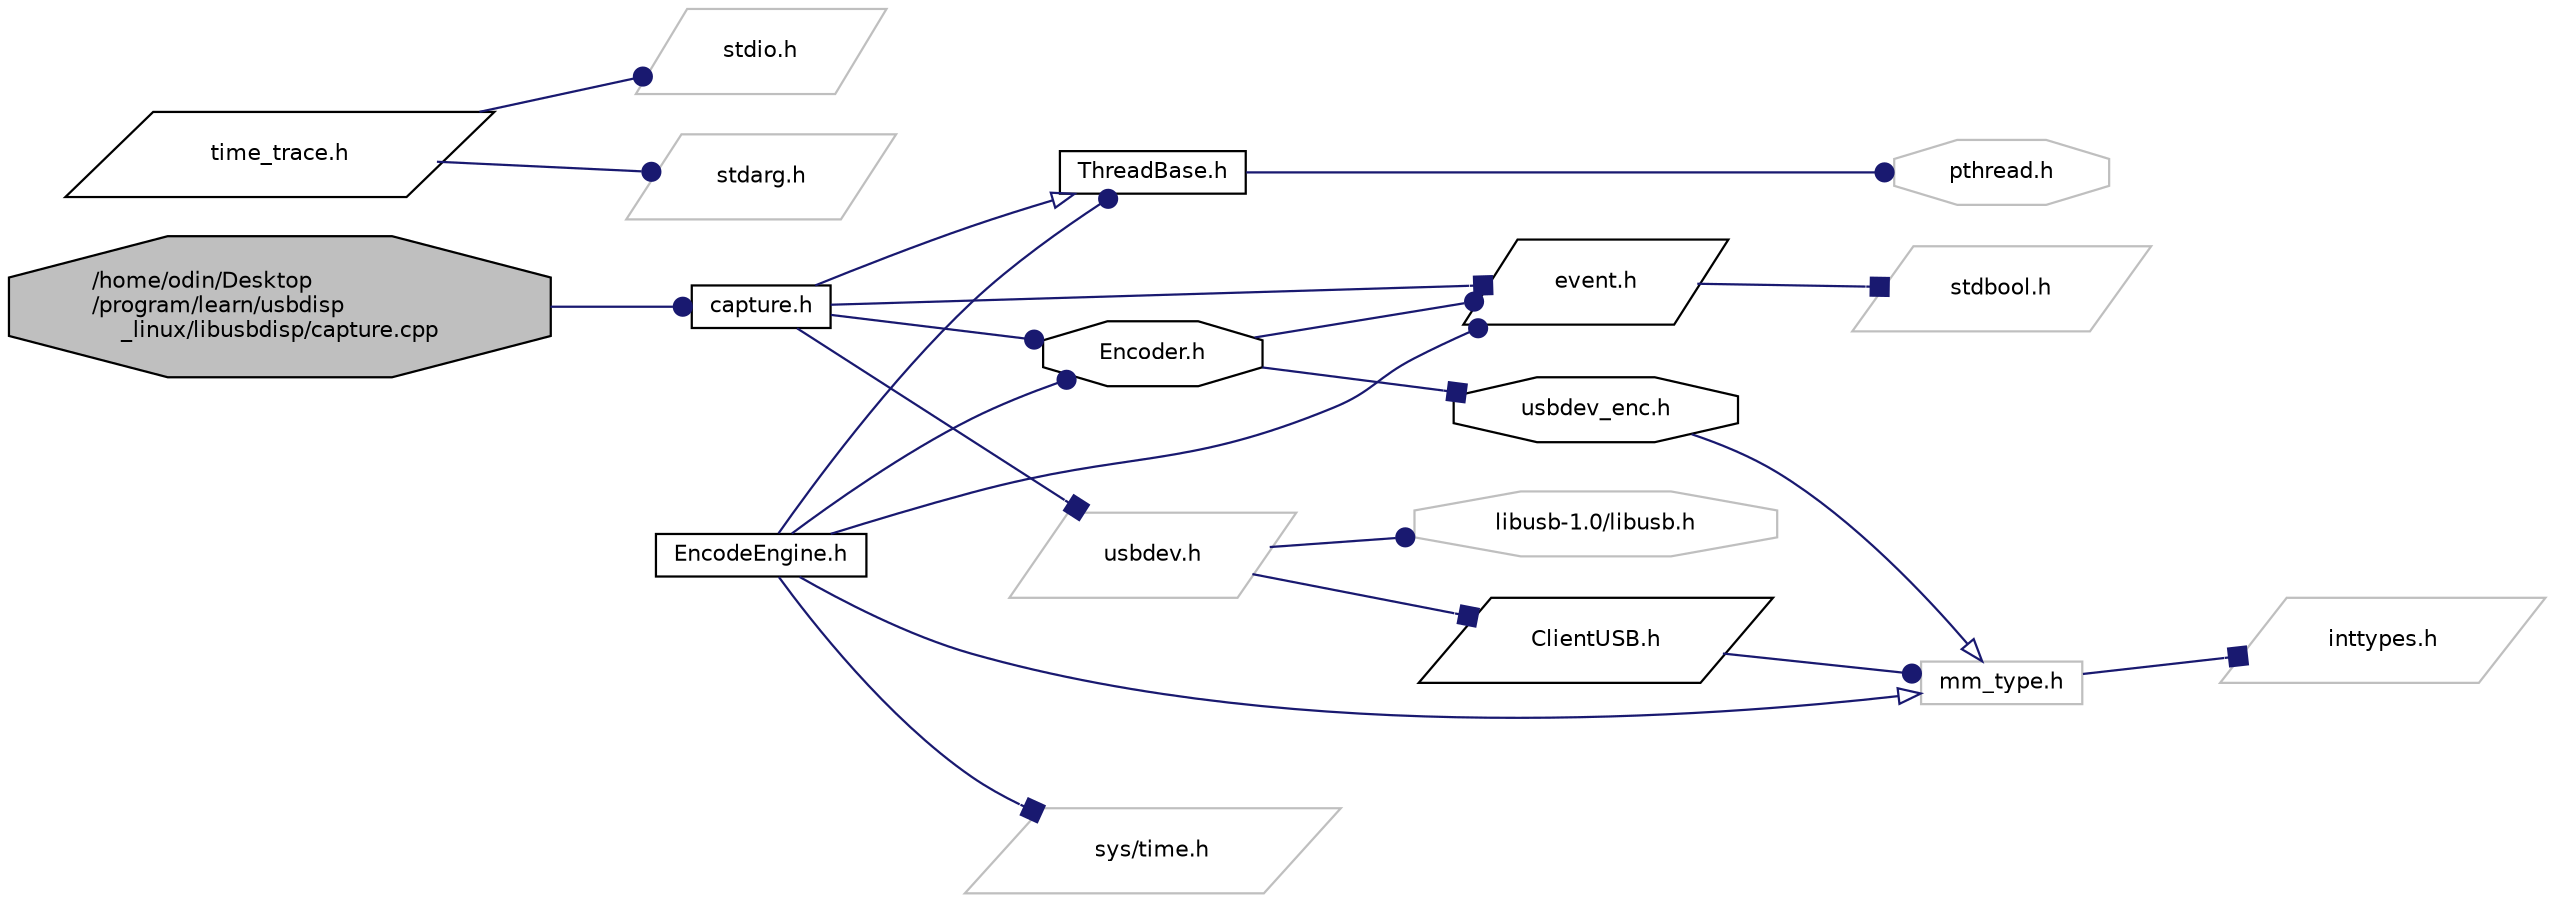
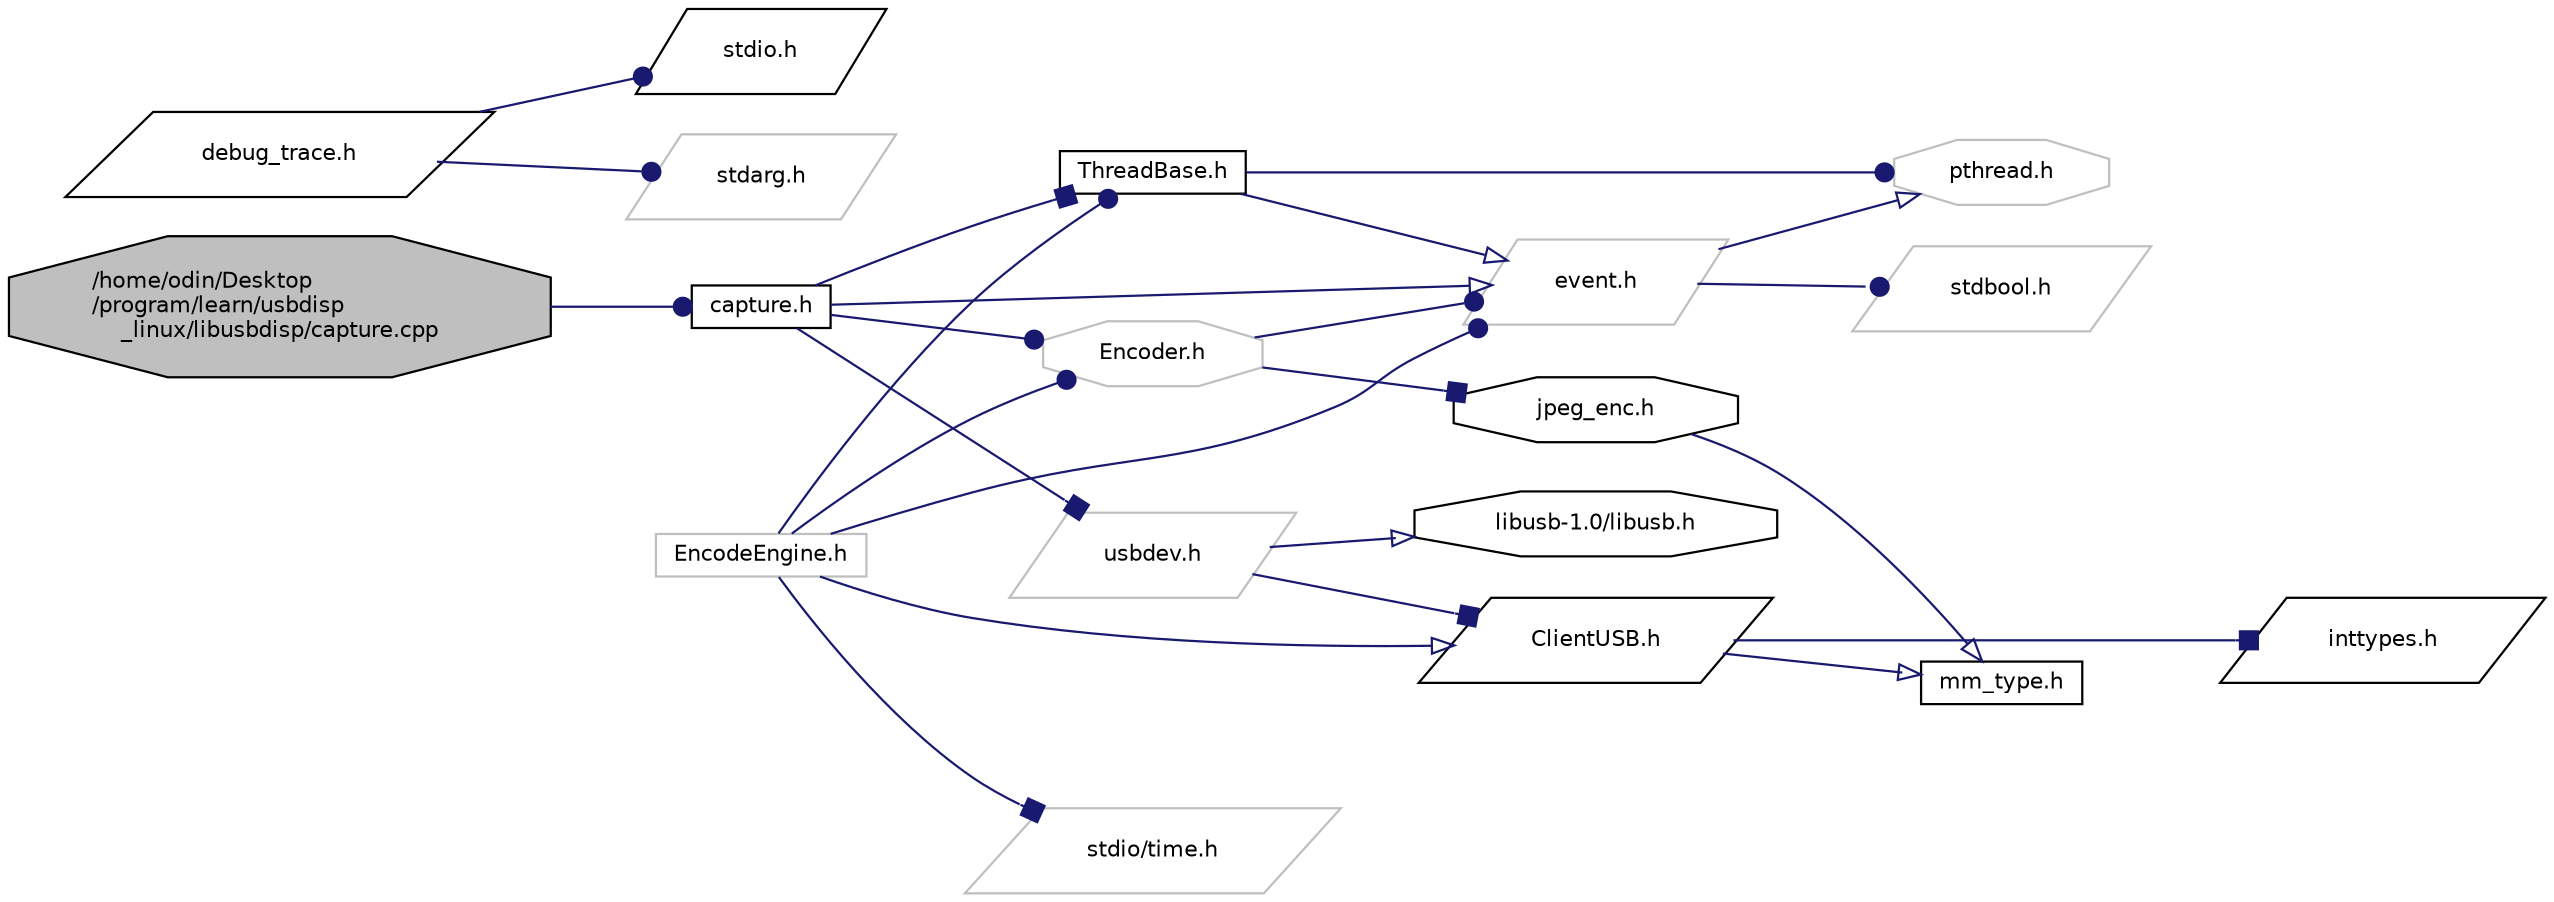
  digraph {
    rankdir=LR
    node [color=black fillcolor=white fontname=Helvetica fontsize=10 shape=parallelogram style=filled]
    edge [arrowhead=dot color=midnightblue fontname=Helvetica fontsize=10 labelfontname=Helvetica labelfontsize=10 style=solid]
    n1 [fillcolor=grey75 fontcolor=black height=0.2 label="/home/odin/Desktop\l/program/learn/usbdisp\l_linux/libusbdisp/capture.cpp" shape=octagon width=0.4]
    n2 [height=0.2 label="capture.h" shape=box width=0.4]
    n3 [height=0.2 label="ThreadBase.h" shape=box width=0.4]
-   n4 [height=0.2 label="event.h" width=0.4]
+   n4 [color=grey75 height=0.2 label="event.h" width=0.4]
    n5 [color=grey75 height=0.2 label="usbdev.h" width=0.4]
-   n6 [height=0.2 label="Encoder.h" shape=octagon width=0.4]
+   n6 [color=grey75 height=0.2 label="Encoder.h" shape=octagon width=0.4]
    n7 [color=grey75 height=0.2 label="pthread.h" shape=octagon width=0.4]
    n8 [color=grey75 height=0.2 label="stdbool.h" width=0.4]
    n9 [height=0.2 label="ClientUSB.h" width=0.4]
-   n10 [color=grey75 height=0.2 label="libusb-1.0/libusb.h" shape=octagon width=0.4]
-   n11 [height=0.2 label="EncodeEngine.h" shape=box width=0.4]
-   n12 [color=grey75 height=0.2 label="sys/time.h" width=0.4]
-   n13 [color=grey75 height=0.2 label="mm_type.h" shape=box width=0.4]
-   n14 [color=grey75 height=0.2 label="inttypes.h" width=0.4]
-   n15 [height=0.2 label="usbdev_enc.h" shape=octagon width=0.4]
-   n16 [height=0.2 label="time_trace.h" width=0.4]
-   n17 [color=grey75 height=0.2 label="stdio.h" width=0.4]
+   n10 [height=0.2 label="libusb-1.0/libusb.h" shape=octagon width=0.4]
+   n11 [color=grey75 height=0.2 label="EncodeEngine.h" shape=box width=0.4]
+   n12 [color=grey75 height=0.2 label="stdio/time.h" width=0.4]
+   n13 [height=0.2 label="mm_type.h" shape=box width=0.4]
+   n14 [height=0.2 label="inttypes.h" width=0.4]
+   n15 [height=0.2 label="jpeg_enc.h" shape=octagon width=0.4]
+   n16 [height=0.2 label="debug_trace.h" width=0.4]
+   n17 [height=0.2 label="stdio.h" width=0.4]
    n18 [color=grey75 height=0.2 label="stdarg.h" width=0.4]
    n1 -> n2
-   n2 -> n3 [arrowhead=onormal]
-   n2 -> n4 [arrowhead=box]
+   n2 -> n3 [arrowhead=box]
+   n2 -> n4 [arrowhead=onormal]
    n2 -> n5 [arrowhead=box]
    n2 -> n6
+   n3 -> n4 [arrowhead=onormal]
    n3 -> n7
-   n4 -> n8 [arrowhead=box]
+   n4 -> n7 [arrowhead=onormal]
+   n4 -> n8
    n5 -> n9 [arrowhead=box]
-   n5 -> n10
+   n5 -> n10 [arrowhead=onormal]
    n6 -> n4
    n6 -> n15 [arrowhead=box]
-   n9 -> n13
+   n9 -> n13 [arrowhead=onormal]
    n11 -> n3
    n11 -> n4
    n11 -> n6
-   n11 -> n13 [arrowhead=onormal]
+   n11 -> n9 [arrowhead=onormal]
    n11 -> n12 [arrowhead=box]
-   n13 -> n14 [arrowhead=box]
+   n9 -> n14 [arrowhead=box]
    n15 -> n13 [arrowhead=onormal]
    n16 -> n17
    n16 -> n18
  }
